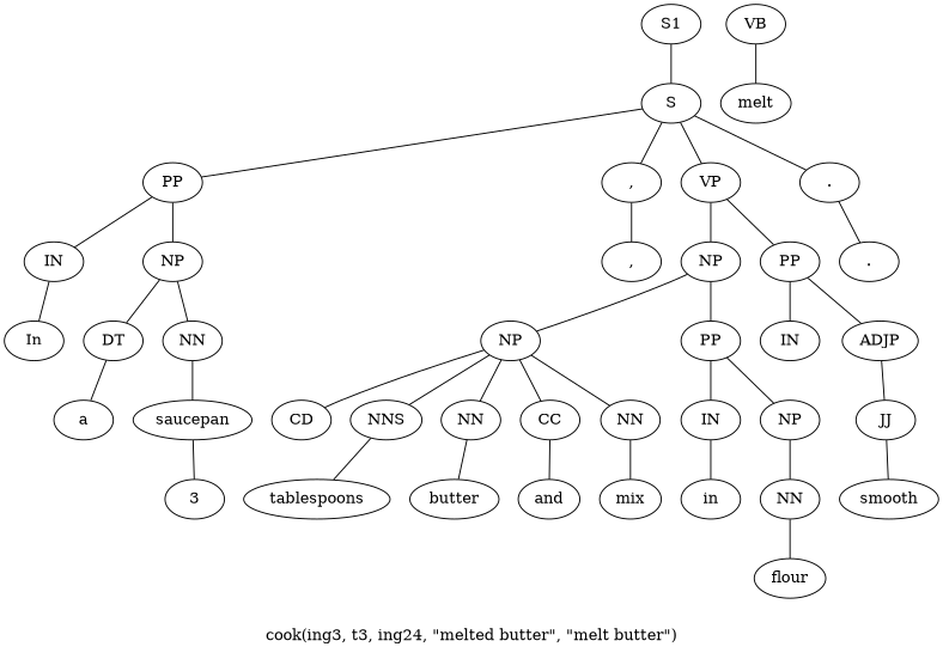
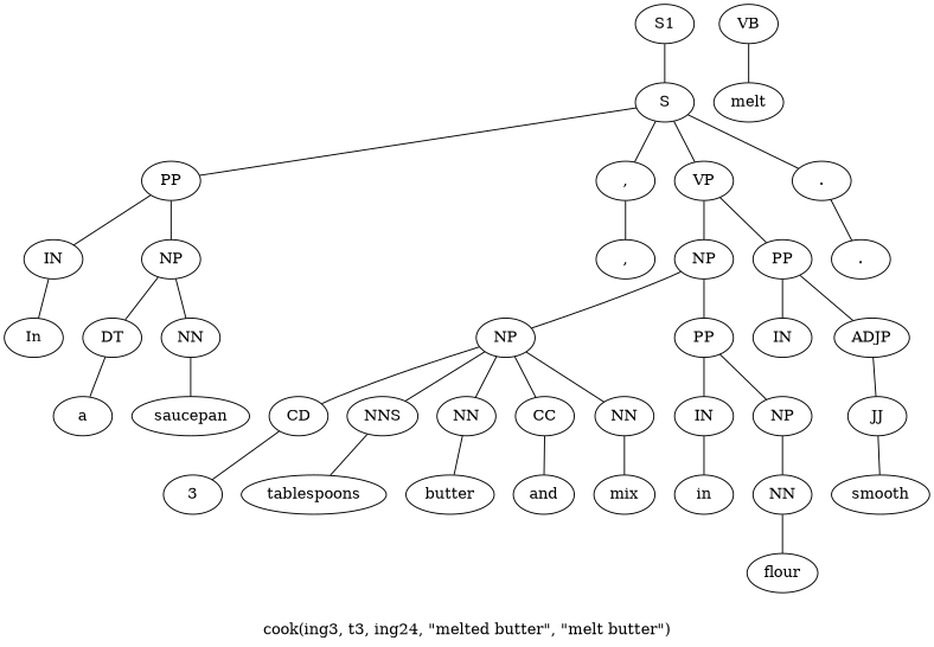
  graph {
    label="cook(ing3, t3, ing24, \"melted butter\", \"melt butter\")"
    n1 [label=S1]
    n2 [label=S]
    n3 [label=PP]
    n4 [label=","]
    n5 [label=VP]
    n6 [label="."]
    n7 [label=IN]
    n8 [label=NP]
    n9 [label=","]
    n10 [label=NP]
    n11 [label=PP]
    n12 [label="."]
    n13 [label=In]
    n14 [label=DT]
    n15 [label=NN]
    n16 [label=a]
    n17 [label=saucepan]
    n18 [label=VB]
    n19 [label=melt]
    n20 [label=NP]
    n21 [label=PP]
    n22 [label=IN]
    n23 [label=ADJP]
    n24 [label=CD]
    n25 [label=NNS]
    n26 [label=NN]
    n27 [label=CC]
    n28 [label=NN]
    n29 [label=IN]
    n30 [label=NP]
    n31 [label=3]
    n32 [label=tablespoons]
    n33 [label=butter]
    n34 [label=and]
    n35 [label=mix]
    n36 [label=in]
    n37 [label=NN]
    n38 [label=flour]
    n39 [label=JJ]
    n40 [label=smooth]
    n1 -- n2
    n2 -- n3
    n2 -- n4
    n2 -- n5
    n2 -- n6
    n3 -- n7
    n3 -- n8
    n4 -- n9
    n5 -- n10
    n5 -- n11
    n6 -- n12
    n7 -- n13
    n8 -- n14
    n8 -- n15
    n10 -- n20
    n10 -- n21
    n11 -- n22
    n11 -- n23
    n14 -- n16
    n15 -- n17
    n18 -- n19
    n20 -- n24
    n20 -- n25
    n20 -- n26
    n20 -- n27
    n20 -- n28
    n21 -- n29
    n21 -- n30
    n23 -- n39
-   n17 -- n31
+   n24 -- n31
    n25 -- n32
    n26 -- n33
    n27 -- n34
    n28 -- n35
    n29 -- n36
    n30 -- n37
    n37 -- n38
    n39 -- n40
  }
